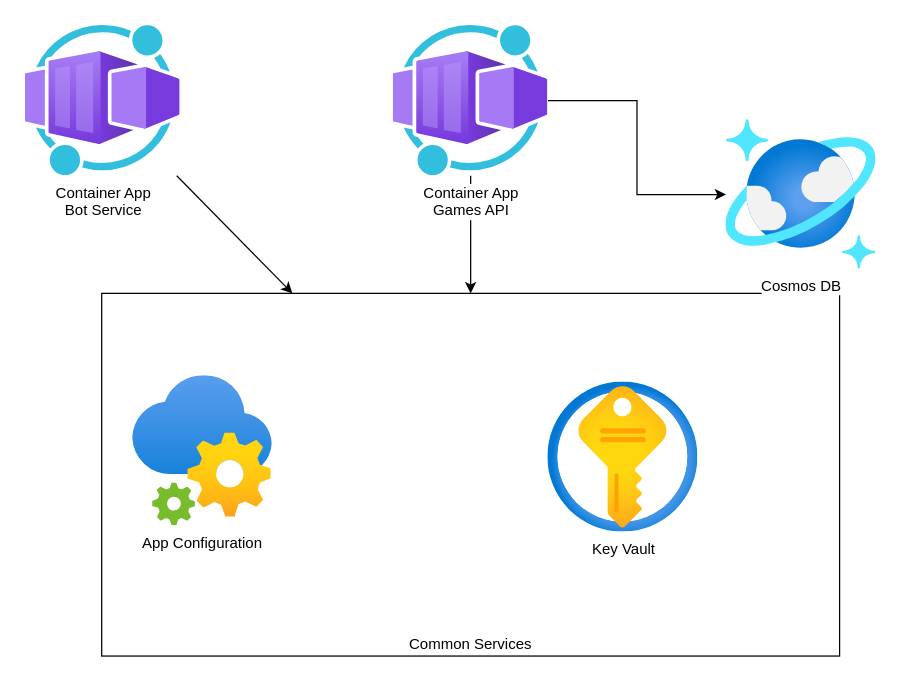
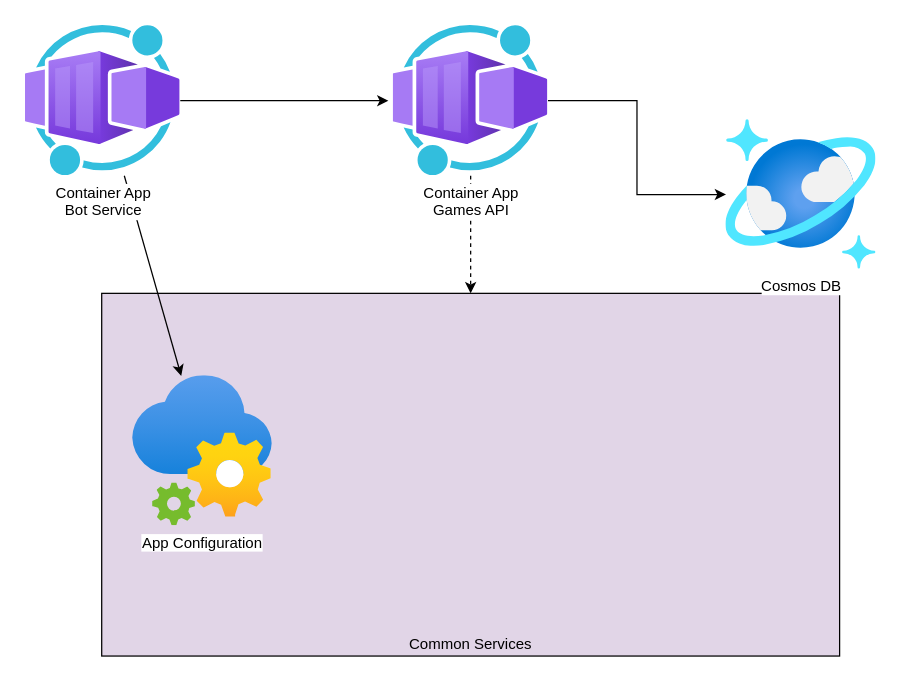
  <mxCell id="0" />
  <mxCell id="1" parent="0" />
- <mxCell id="2" value="Common Services" style="rounded=0;whiteSpace=wrap;html=1;verticalAlign=bottom;" vertex="1" parent="1"><mxGeometry x="80.82" y="234" width="590" height="290" as="geometry" /></mxCell>
- <mxCell id="3" value="Key Vault" style="image;aspect=fixed;html=1;points=[];align=center;fontSize=12;image=img/lib/azure2/security/Key_Vaults.svg;" vertex="1" parent="1"><mxGeometry x="437.64" y="305" width="120" height="120" as="geometry" /></mxCell>
+ <mxCell id="2" value="Common Services" style="rounded=0;whiteSpace=wrap;html=1;verticalAlign=bottom;fillColor=#e1d5e7;" vertex="1" parent="1"><mxGeometry x="80.82" y="234" width="590" height="290" as="geometry" /></mxCell>
  <mxCell id="4" style="edgeStyle=orthogonalEdgeStyle;rounded=0;orthogonalLoop=1;jettySize=auto;html=1;" edge="1" parent="1" source="6" target="11"><mxGeometry relative="1" as="geometry" /></mxCell>
- <mxCell id="5" style="edgeStyle=none;rounded=0;orthogonalLoop=1;jettySize=auto;html=1;entryX=0.5;entryY=0;entryDx=0;entryDy=0;" edge="1" parent="1" source="6" target="2"><mxGeometry relative="1" as="geometry" /></mxCell>
+ <mxCell id="5" style="edgeStyle=none;rounded=0;orthogonalLoop=1;jettySize=auto;html=1;entryX=0.5;entryY=0;entryDx=0;entryDy=0;dashed=1;" edge="1" parent="1" source="6" target="2"><mxGeometry relative="1" as="geometry" /></mxCell>
  <mxCell id="6" value="Container App&lt;br&gt;Games API" style="image;aspect=fixed;html=1;points=[];align=center;fontSize=12;image=img/lib/azure2/other/Worker_Container_App.svg;" vertex="1" parent="1"><mxGeometry x="314" y="20" width="123.64" height="120" as="geometry" /></mxCell>
- <mxCell id="7" style="edgeStyle=none;rounded=0;orthogonalLoop=1;jettySize=auto;html=1;" edge="1" parent="1" source="8" target="2"><mxGeometry relative="1" as="geometry" /></mxCell>
+ <mxCell id="7" style="edgeStyle=none;rounded=0;orthogonalLoop=1;jettySize=auto;html=1;" edge="1" parent="1" source="8" target="9"><mxGeometry relative="1" as="geometry" /></mxCell>
  <mxCell id="8" value="Container App&lt;br&gt;Bot Service" style="image;aspect=fixed;html=1;points=[];align=center;fontSize=12;image=img/lib/azure2/other/Worker_Container_App.svg;" vertex="1" parent="1"><mxGeometry x="20" y="20" width="123.64" height="120" as="geometry" /></mxCell>
  <mxCell id="9" value="App Configuration" style="image;aspect=fixed;html=1;points=[];align=center;fontSize=12;image=img/lib/azure2/integration/App_Configuration.svg;" vertex="1" parent="1"><mxGeometry x="105" y="300" width="112.94" height="120" as="geometry" /></mxCell>
+ <mxCell id="10" style="edgeStyle=orthogonalEdgeStyle;rounded=0;orthogonalLoop=1;jettySize=auto;html=1;entryX=-0.032;entryY=0.5;entryDx=0;entryDy=0;entryPerimeter=0;" edge="1" parent="1" source="8" target="6"><mxGeometry relative="1" as="geometry" /></mxCell>
  <mxCell id="11" value="Cosmos DB" style="image;aspect=fixed;html=1;points=[];align=center;fontSize=12;image=img/lib/azure2/databases/Azure_Cosmos_DB.svg;" vertex="1" parent="1"><mxGeometry x="580" y="95" width="120" height="120" as="geometry" /></mxCell>
